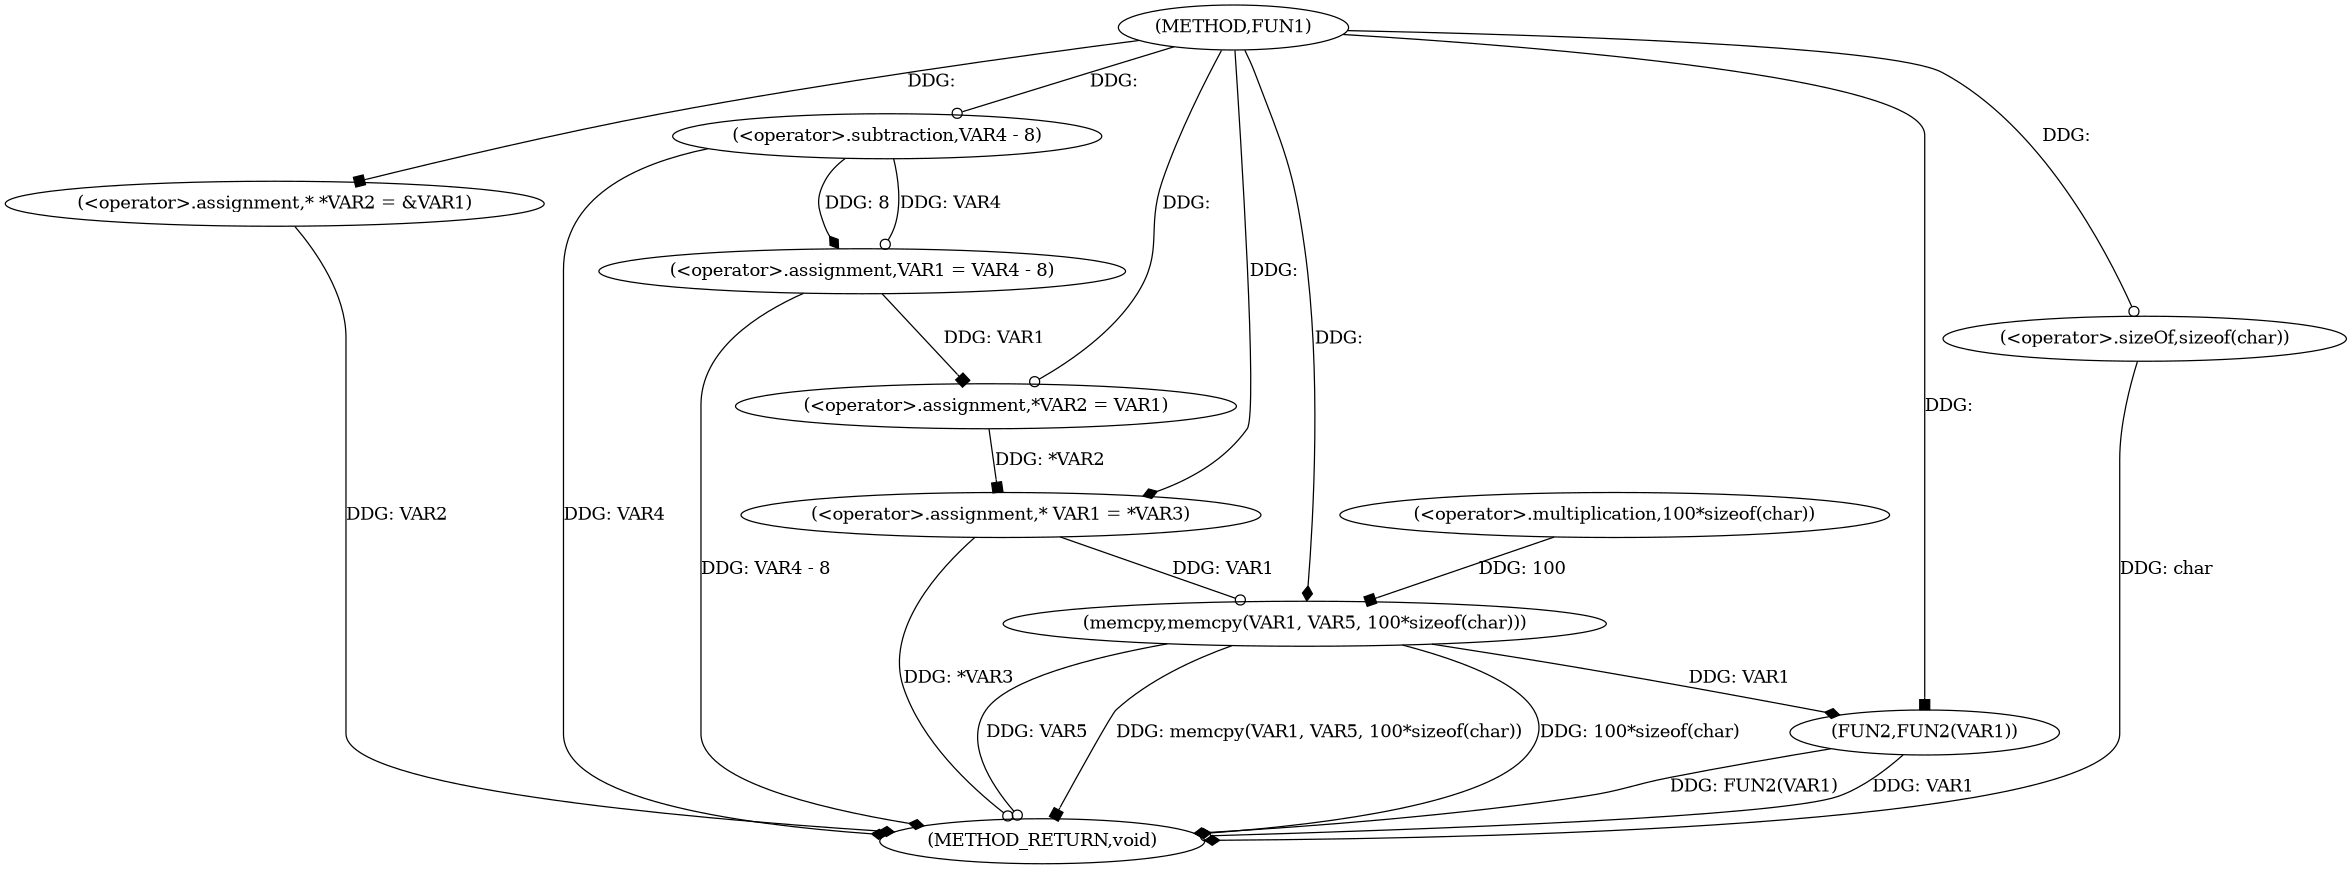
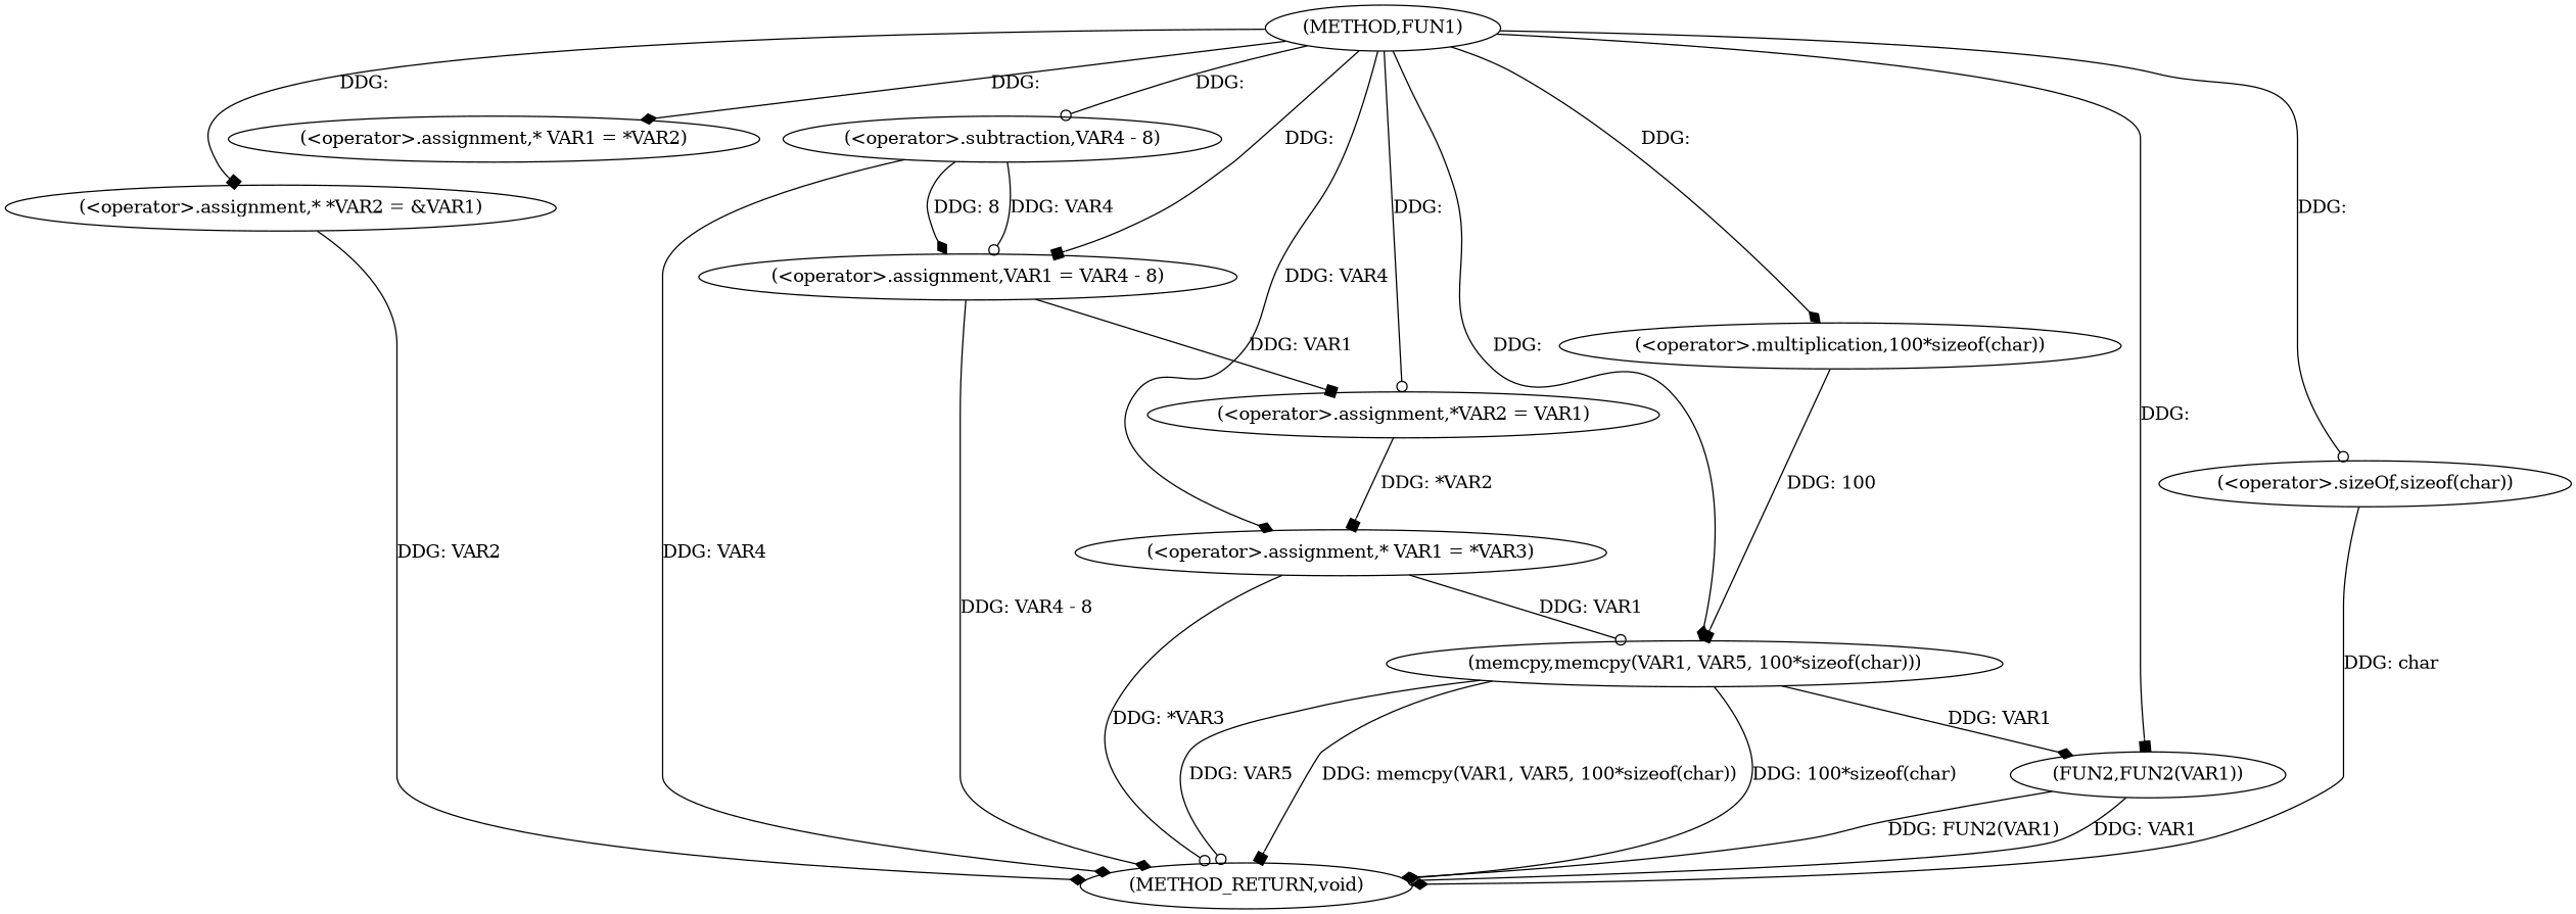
  digraph {
    edge [arrowhead=diamond]
    n1 [label="(METHOD,FUN1)"]
    n2 [label="(<operator>.assignment,* *VAR2 = &VAR1)"]
+   n3 [label="(<operator>.assignment,* VAR1 = *VAR2)"]
    n4 [label="(<operator>.assignment,VAR1 = VAR4 - 8)"]
    n5 [label="(<operator>.subtraction,VAR4 - 8)"]
    n6 [label="(<operator>.assignment,*VAR2 = VAR1)"]
    n7 [label="(<operator>.assignment,* VAR1 = *VAR3)"]
    n8 [label="(memcpy,memcpy(VAR1, VAR5, 100*sizeof(char)))"]
    n9 [label="(<operator>.multiplication,100*sizeof(char))"]
    n10 [label="(<operator>.sizeOf,sizeof(char))"]
    n11 [label="(FUN2,FUN2(VAR1))"]
    n12 [label="(METHOD_RETURN,void)"]
    n1 -> n2 [arrowhead=box label="DDG: "]
+   n1 -> n3 [label="DDG: "]
+   n1 -> n4 [arrowhead=box label="DDG: "]
    n1 -> n5 [arrowhead=odot label="DDG: "]
    n1 -> n6 [arrowhead=odot label="DDG: "]
-   n1 -> n7 [label="DDG: "]
+   n1 -> n7 [label="DDG: VAR4"]
    n1 -> n8 [label="DDG: "]
+   n1 -> n9 [label="DDG: "]
    n1 -> n10 [arrowhead=odot label="DDG: "]
    n1 -> n11 [arrowhead=box label="DDG: "]
    n2 -> n12 [label="DDG: VAR2"]
    n4 -> n6 [arrowhead=box label="DDG: VAR1"]
    n4 -> n12 [label="DDG: VAR4 - 8"]
    n5 -> n4 [arrowhead=odot label="DDG: VAR4"]
    n5 -> n4 [label="DDG: 8"]
    n5 -> n12 [label="DDG: VAR4"]
    n6 -> n7 [arrowhead=box label="DDG: *VAR2"]
    n7 -> n8 [arrowhead=odot label="DDG: VAR1"]
    n7 -> n12 [arrowhead=odot label="DDG: *VAR3"]
    n8 -> n11 [label="DDG: VAR1"]
    n8 -> n12 [label="DDG: 100*sizeof(char)"]
    n8 -> n12 [arrowhead=odot label="DDG: VAR5"]
    n8 -> n12 [arrowhead=box label="DDG: memcpy(VAR1, VAR5, 100*sizeof(char))"]
    n9 -> n8 [arrowhead=box label="DDG: 100"]
    n10 -> n12 [label="DDG: char"]
    n11 -> n12 [label="DDG: FUN2(VAR1)"]
    n11 -> n12 [arrowhead=odot label="DDG: VAR1"]
  }
